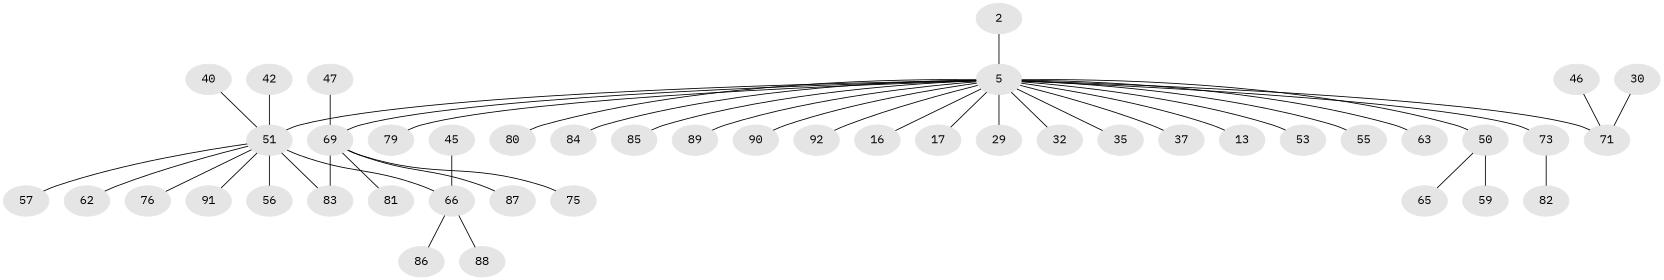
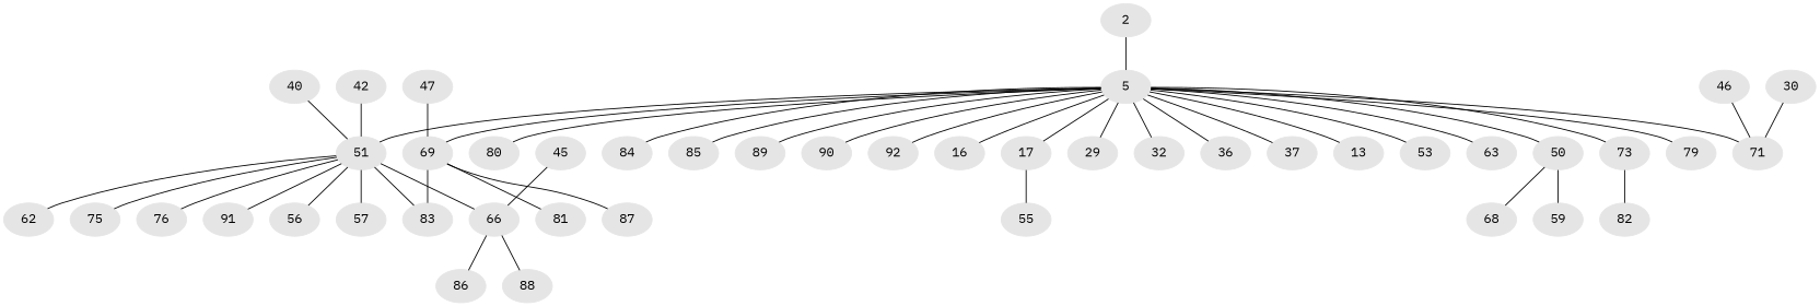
  graph {
    fontname="IBM Plex Mono"
    node [color=gray90 fontname="IBM Plex Mono" style=filled]
    edge [fontname="IBM Plex Mono"]
    5 [super="+1"]
    16
    17
    29
    32 [super="+24"]
-   35 [super="+34"]
+   35 [super="+34" label=36]
    37
    n8 [label=13]
    50 [super="+3"]
    51 [super="+22+26+27+21+23+39"]
    53
    55
    63
    69 [super="+4+12"]
    71 [super="+38+67+31"]
    73
    79
    80
    84 [super="+74"]
    85
    89
    90
    92 [super="+6+78"]
    2
    59 [super="+48"]
-   65
+   65 [label=68]
    66 [super="+13+25"]
    56
    57 [super="+49"]
    62
    75
    76
    83 [super="+77"]
    91
    81 [super="+33"]
    87 [super="+68"]
    82
    40
    42
    86 [super="+72"]
    88
    45
    46
    47 [super="+11"]
    n45 [label=30]
    5 -- 16
    5 -- 17
    5 -- 29
    5 -- 32
    5 -- 35
    5 -- 37
    5 -- n8
    5 -- 50 [weight=4]
    5 -- 51 [weight=3]
    5 -- 53
-   5 -- 55
+   17 -- 55
    5 -- 63
    5 -- 69 [weight=3]
    5 -- 71 [weight=2]
    5 -- 73 [weight=2]
    5 -- 79
    5 -- 80
    5 -- 84
    5 -- 85
    5 -- 89
    5 -- 90
    5 -- 92
    50 -- 59
    50 -- 65
    51 -- 66 [weight=2]
    51 -- 56
    51 -- 57
    51 -- 62
-   69 -- 75
+   51 -- 75
    51 -- 76
    51 -- 83
    51 -- 91
    69 -- 83
    69 -- 81
    69 -- 87
    73 -- 82
    2 -- 5
    66 -- 86
    66 -- 88
    40 -- 51
    42 -- 51
    45 -- 66
    46 -- 71
    47 -- 69
    n45 -- 71
  }
